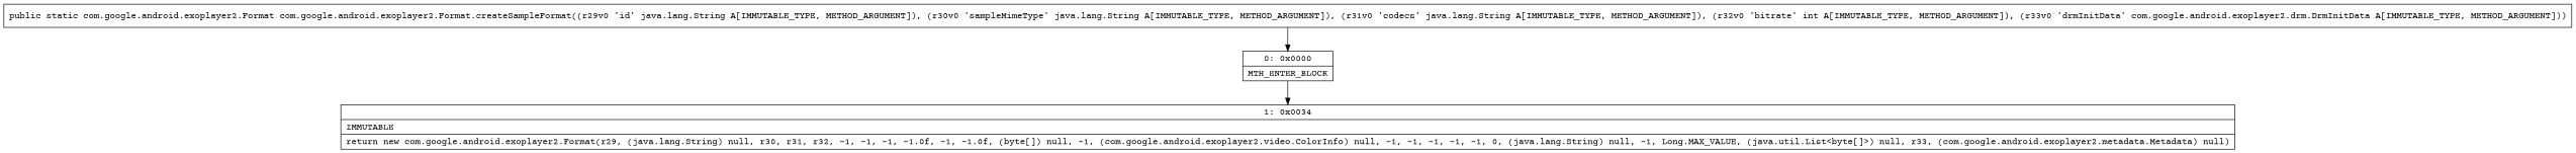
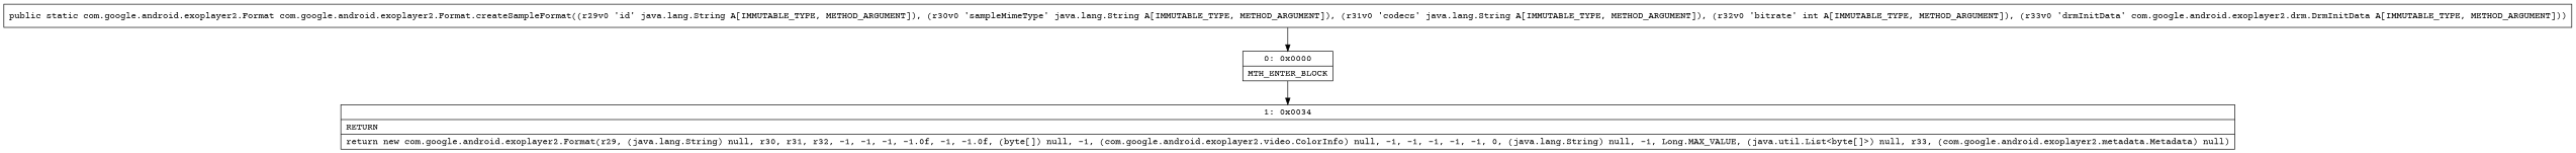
  digraph {
    fontname="Courier Prime"
    node [shape=record fontname="Courier Prime"]
    edge [fontname="Courier Prime"]
    n1 [label="{0\:\ 0x0000|MTH_ENTER_BLOCK\l}"]
-   n2 [label="{1\:\ 0x0034|IMMUTABLE\l|return new com.google.android.exoplayer2.Format(r29, (java.lang.String) null, r30, r31, r32, \-1, \-1, \-1, \-1.0f, \-1, \-1.0f, (byte[]) null, \-1, (com.google.android.exoplayer2.video.ColorInfo) null, \-1, \-1, \-1, \-1, \-1, 0, (java.lang.String) null, \-1, Long.MAX_VALUE, (java.util.List\<byte[]\>) null, r33, (com.google.android.exoplayer2.metadata.Metadata) null)\l}"]
+   n2 [label="{1\:\ 0x0034|RETURN\l|return new com.google.android.exoplayer2.Format(r29, (java.lang.String) null, r30, r31, r32, \-1, \-1, \-1, \-1.0f, \-1, \-1.0f, (byte[]) null, \-1, (com.google.android.exoplayer2.video.ColorInfo) null, \-1, \-1, \-1, \-1, \-1, 0, (java.lang.String) null, \-1, Long.MAX_VALUE, (java.util.List\<byte[]\>) null, r33, (com.google.android.exoplayer2.metadata.Metadata) null)\l}"]
    n3 [label="{public static com.google.android.exoplayer2.Format com.google.android.exoplayer2.Format.createSampleFormat((r29v0 'id' java.lang.String A[IMMUTABLE_TYPE, METHOD_ARGUMENT]), (r30v0 'sampleMimeType' java.lang.String A[IMMUTABLE_TYPE, METHOD_ARGUMENT]), (r31v0 'codecs' java.lang.String A[IMMUTABLE_TYPE, METHOD_ARGUMENT]), (r32v0 'bitrate' int A[IMMUTABLE_TYPE, METHOD_ARGUMENT]), (r33v0 'drmInitData' com.google.android.exoplayer2.drm.DrmInitData A[IMMUTABLE_TYPE, METHOD_ARGUMENT])) }"]
    n1 -> n2
    n3 -> n1
  }
